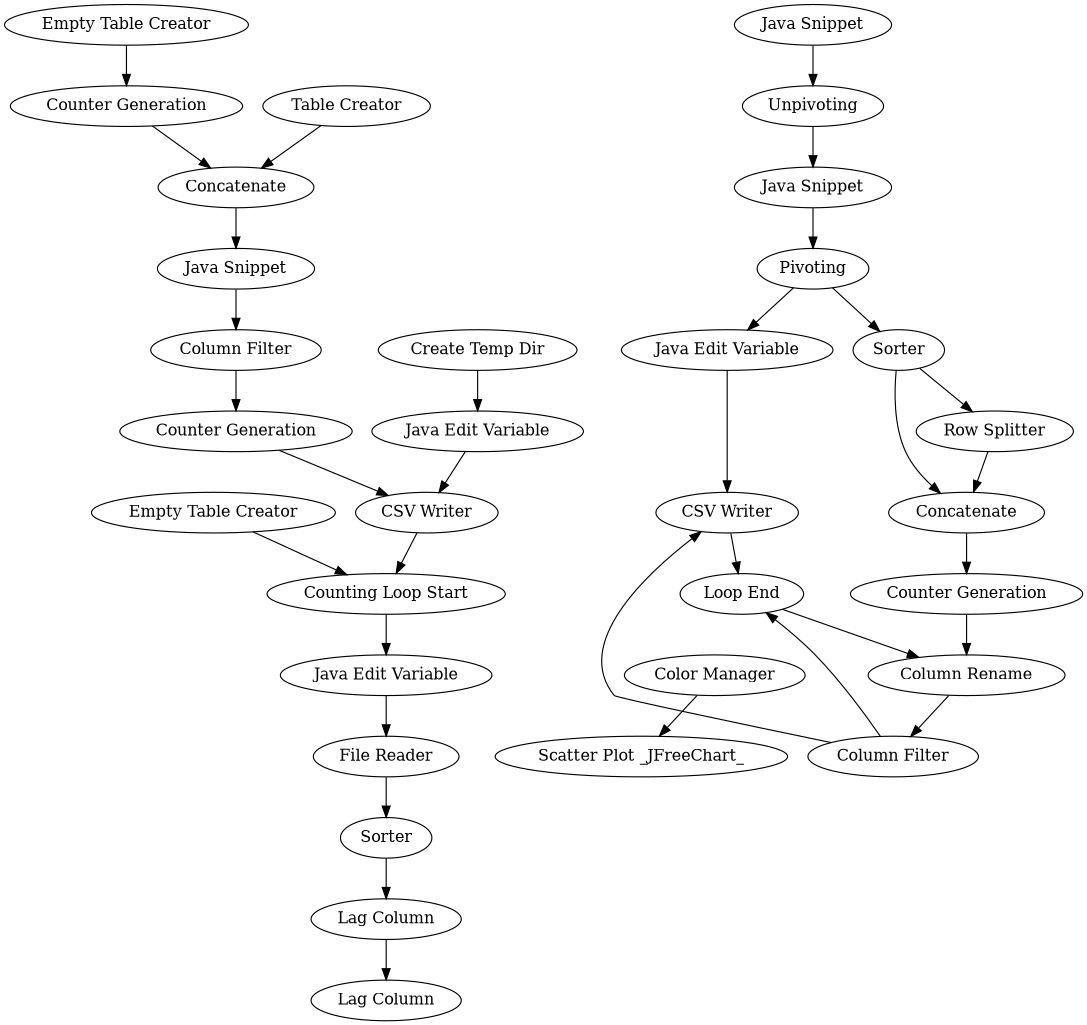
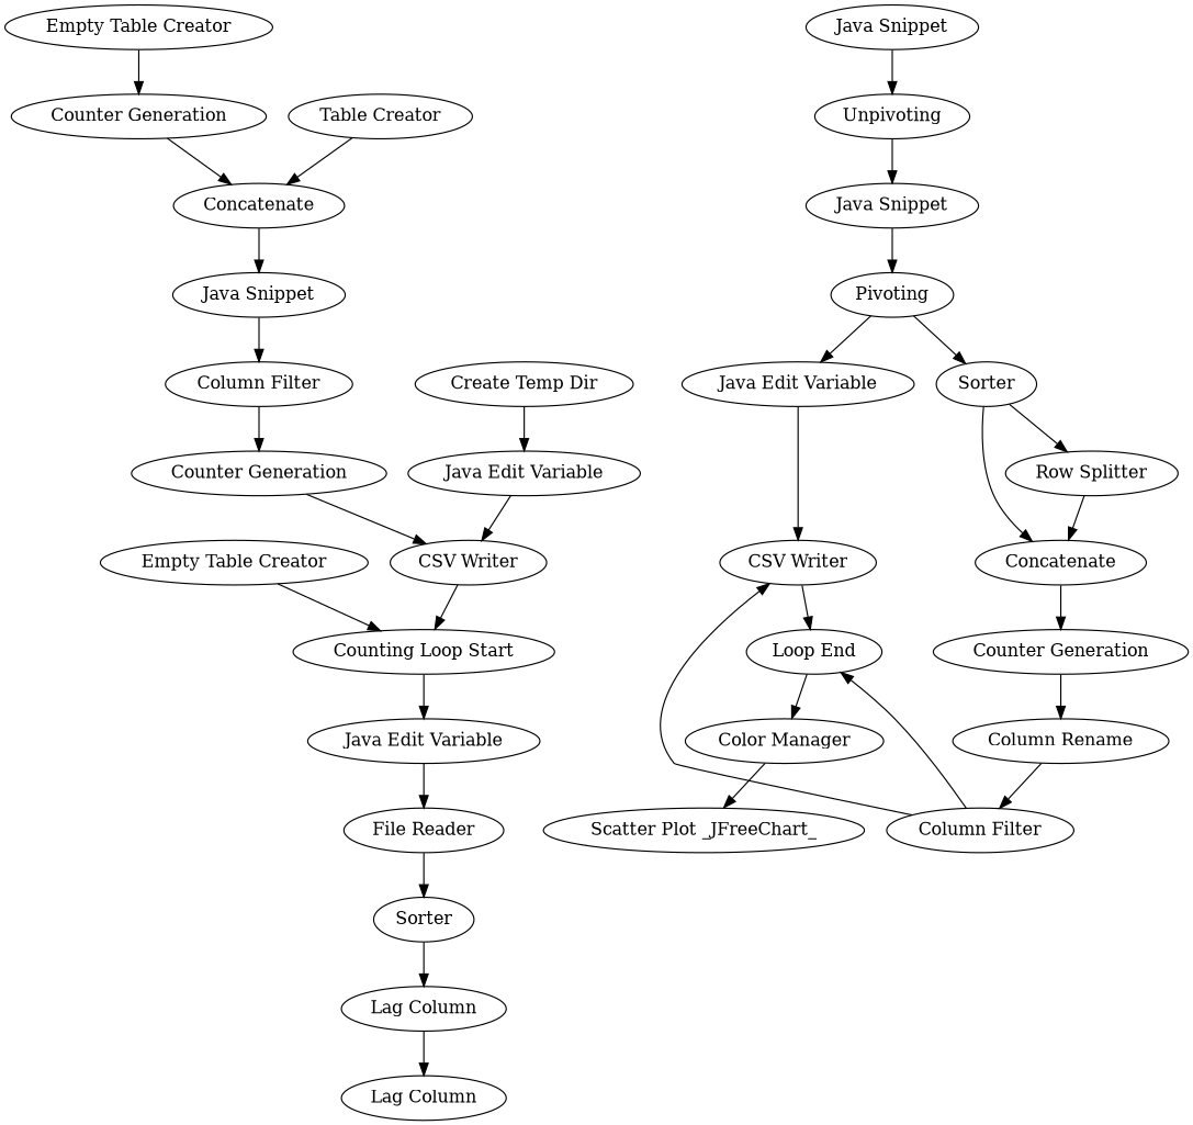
  digraph {
    rankdir=TB
    n1 [label="Java Edit Variable"]
    n2 [label="CSV Writer"]
    n3 [label="Counting Loop Start"]
    n4 [label="Create Temp Dir"]
    n5 [label="Java Edit Variable"]
    n6 [label="File Reader"]
    n7 [label="Empty Table Creator"]
    n8 [label=Sorter]
    n9 [label="Lag Column"]
    n10 [label="Lag Column"]
    n11 [label="Java Snippet"]
    n12 [label=Unpivoting]
    n13 [label="Java Snippet"]
    n14 [label=Pivoting]
    n15 [label="Java Edit Variable"]
    n16 [label=Sorter]
    n17 [label="CSV Writer"]
    n18 [label="Row Splitter"]
    n19 [label=Concatenate]
    n20 [label="Loop End"]
    n21 [label="Color Manager"]
    n22 [label="Scatter Plot _JFreeChart_"]
    n23 [label="Column Filter"]
    n24 [label="Counter Generation"]
    n25 [label="Column Rename"]
    n26 [label="Counter Generation"]
    n27 [label="Empty Table Creator"]
    n28 [label="Counter Generation"]
    n29 [label=Concatenate]
    n30 [label="Java Snippet"]
    n31 [label="Column Filter"]
    n32 [label="Table Creator"]
    n1 -> n2
    n2 -> n3
    n3 -> n5
    n4 -> n1
    n5 -> n6
    n6 -> n8
    n7 -> n3
    n8 -> n9
    n9 -> n10
    n11 -> n12
    n12 -> n13
    n13 -> n14
    n14 -> n15
    n14 -> n16
    n15 -> n17
    n16 -> n18
    n16 -> n19
    n17 -> n20
    n18 -> n19
    n19 -> n24
-   n20 -> n25
+   n20 -> n21
    n21 -> n22
    n23 -> n17
    n23 -> n20
    n24 -> n25
    n25 -> n23
    n26 -> n2
    n27 -> n28
    n28 -> n29
    n29 -> n30
    n30 -> n31
    n31 -> n26
    n32 -> n29
  }
